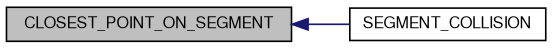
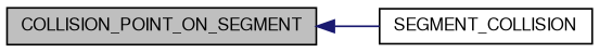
  digraph {
    rankdir=LR
    node [color=black fontname=FreeSans fontsize=10 shape=record]
-   n1 [fillcolor=grey75 fontcolor=black height=0.2 label=CLOSEST_POINT_ON_SEGMENT style=filled width=0.4]
+   n1 [fillcolor=grey75 fontcolor=black height=0.2 label=COLLISION_POINT_ON_SEGMENT style=filled width=0.4]
    n2 [height=0.2 label=SEGMENT_COLLISION width=0.4]
    n1 -> n2 [color=midnightblue dir=back fontname=FreeSans fontsize=10 labelfontname=FreeSans labelfontsize=10 style=solid]
  }
